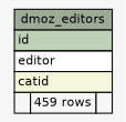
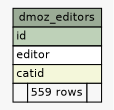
  digraph {
    bgcolor="#f7f7f7"
    rankdir=RL
-   n1 [fontname=Helvetica fontsize=11 label=<     <TABLE BORDER="0" CELLBORDER="1" CELLSPACING="0" BGCOLOR="#ffffff">       <TR><TD PORT="dmoz_editors.heading" COLSPAN="3" BGCOLOR="#9bab96" ALIGN="CENTER">dmoz_editors</TD></TR>       <TR><TD PORT="id" COLSPAN="3" BGCOLOR="#bed1b8" ALIGN="LEFT">id</TD></TR>       <TR><TD PORT="editor" COLSPAN="3" ALIGN="LEFT">editor</TD></TR>       <TR><TD PORT="catid" COLSPAN="3" BGCOLOR="#f4f7da" ALIGN="LEFT">catid</TD></TR>       <TR><TD ALIGN="LEFT" BGCOLOR="#f7f7f7">  </TD><TD ALIGN="RIGHT" BGCOLOR="#f7f7f7">459 rows</TD><TD ALIGN="RIGHT" BGCOLOR="#f7f7f7">  </TD></TR>     </TABLE>> shape=plaintext]
+   n1 [fontname=Helvetica fontsize=11 label=<     <TABLE BORDER="0" CELLBORDER="1" CELLSPACING="0" BGCOLOR="#ffffff">       <TR><TD PORT="dmoz_editors.heading" COLSPAN="3" BGCOLOR="#9bab96" ALIGN="CENTER">dmoz_editors</TD></TR>       <TR><TD PORT="id" COLSPAN="3" BGCOLOR="#bed1b8" ALIGN="LEFT">id</TD></TR>       <TR><TD PORT="editor" COLSPAN="3" ALIGN="LEFT">editor</TD></TR>       <TR><TD PORT="catid" COLSPAN="3" BGCOLOR="#f4f7da" ALIGN="LEFT">catid</TD></TR>       <TR><TD ALIGN="LEFT" BGCOLOR="#f7f7f7">  </TD><TD ALIGN="RIGHT" BGCOLOR="#f7f7f7">559 rows</TD><TD ALIGN="RIGHT" BGCOLOR="#f7f7f7">  </TD></TR>     </TABLE>> shape=plaintext]
  }
